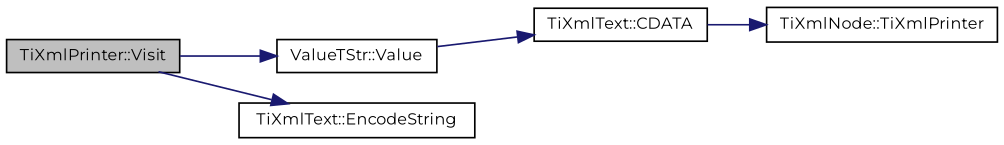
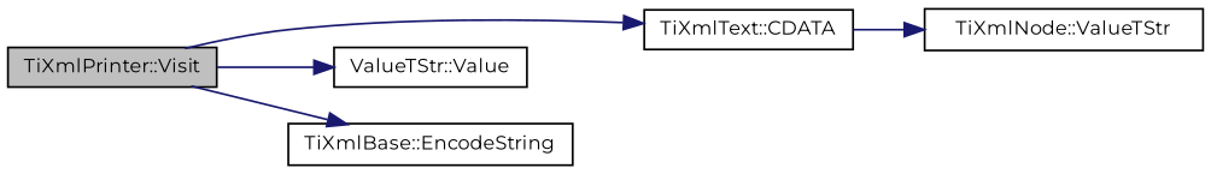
  digraph {
    fontname=Montserrat
    rankdir=LR
    node [color=black fillcolor=white fontname=Montserrat fontsize=10 shape=record style=filled]
    edge [color=midnightblue fontname=Montserrat fontsize=10 labelfontname=Helvetica labelfontsize=10 style=solid]
    n1 [fillcolor=grey75 fontcolor=black height=0.2 label="TiXmlPrinter::Visit" width=0.4]
    n2 [height=0.2 label="TiXmlText::CDATA" width=0.4]
    n3 [height=0.2 label="ValueTStr::Value" width=0.4]
-   n4 [height=0.2 label="TiXmlText::EncodeString" width=0.4]
-   n5 [height=0.2 label="TiXmlNode::TiXmlPrinter" width=0.4]
-   n3 -> n2
+   n4 [height=0.2 label="TiXmlBase::EncodeString" width=0.4]
+   n5 [height=0.2 label="TiXmlNode::ValueTStr" width=0.4]
+   n1 -> n2
    n1 -> n3
    n1 -> n4
    n2 -> n5
  }
